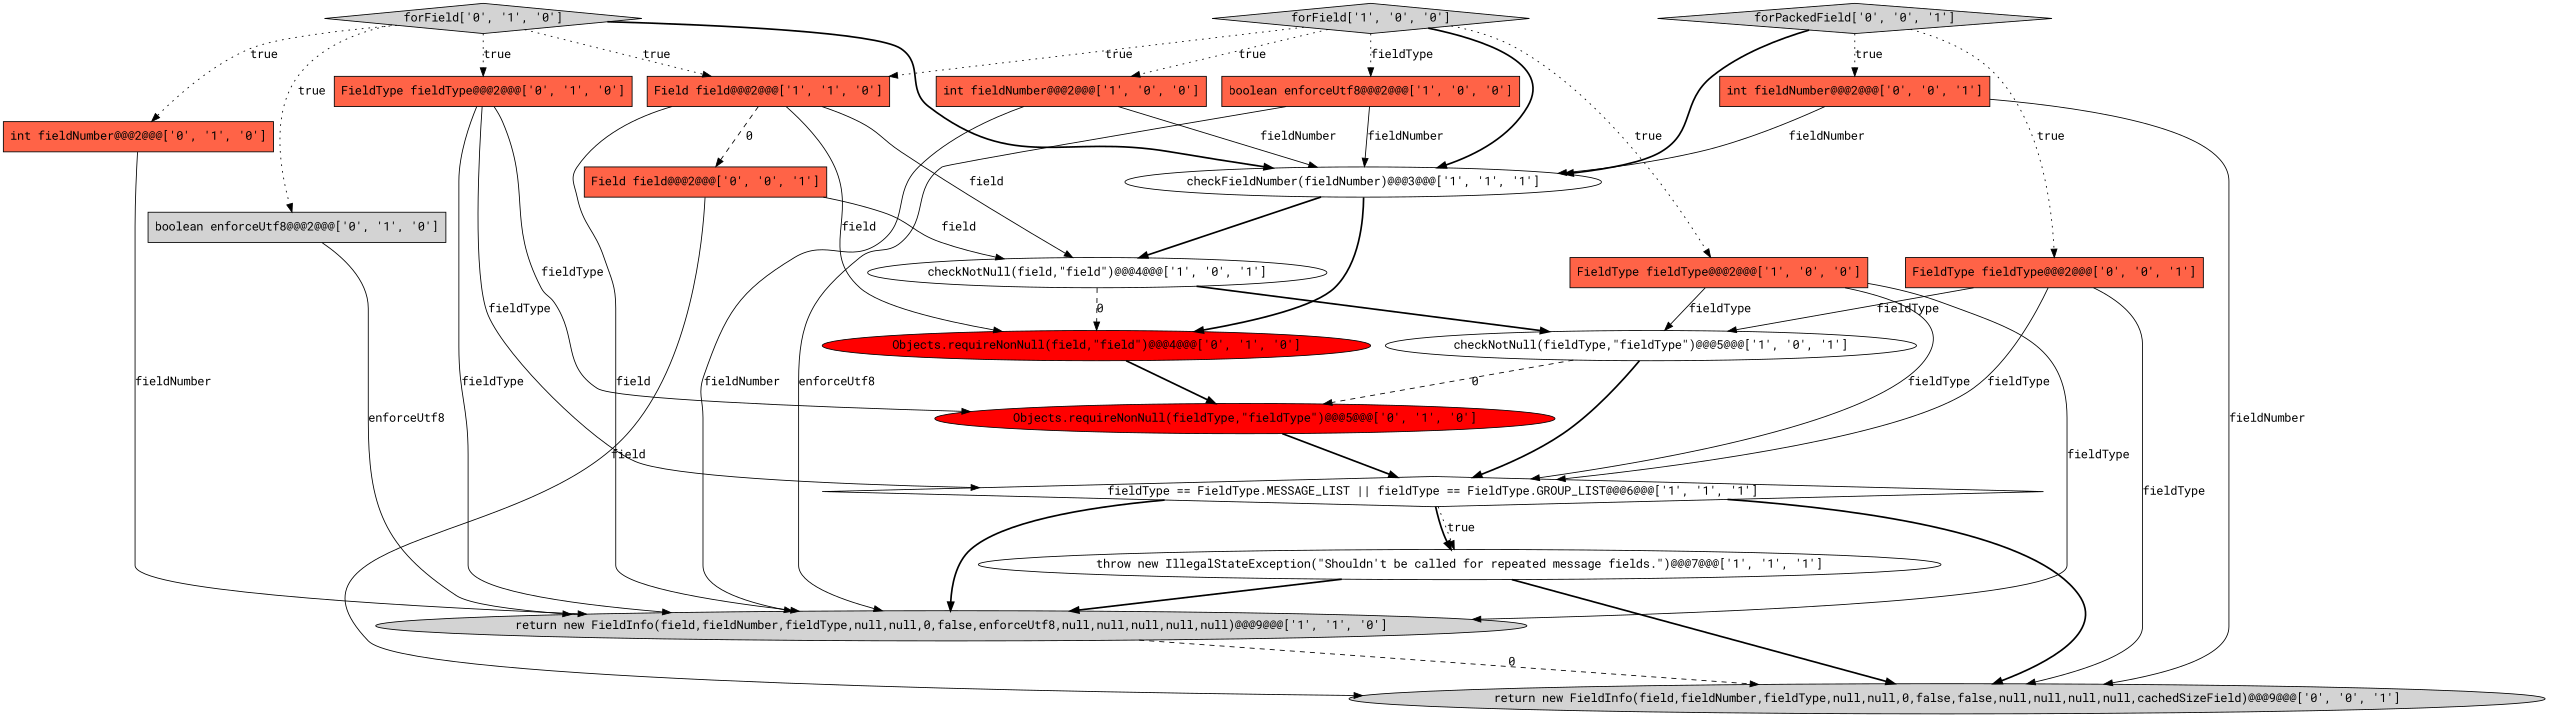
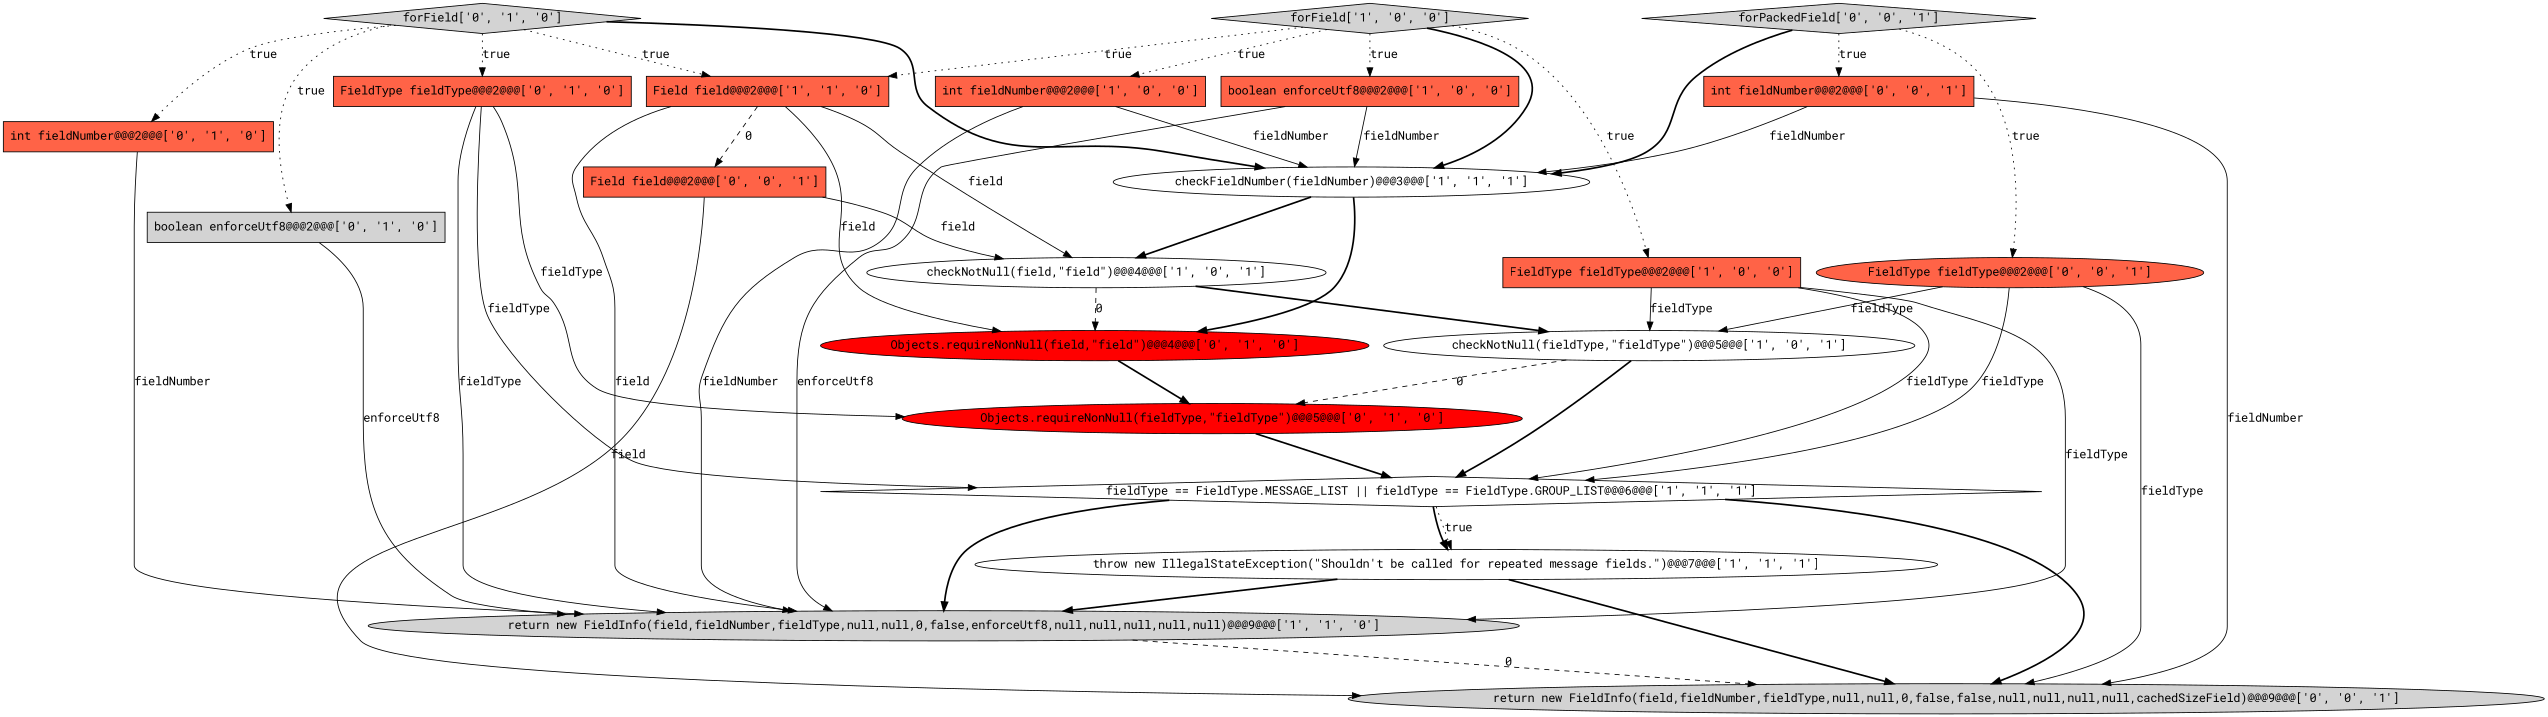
  digraph {
    fontname="Roboto Mono"
    node [fillcolor=tomato fontname="Roboto Mono" shape=box style=filled]
    edge [fontname="Roboto Mono" style=solid]
    n1 [label="FieldType fieldType@@@2@@@['0', '1', '0']"]
    n2 [fillcolor=white label="fieldType == FieldType.MESSAGE_LIST || fieldType == FieldType.GROUP_LIST@@@6@@@['1', '1', '1']" shape=diamond]
    n3 [fillcolor=red label="Objects.requireNonNull(fieldType,\"fieldType\")@@@5@@@['0', '1', '0']" shape=ellipse]
    n4 [fillcolor=lightgray label="return new FieldInfo(field,fieldNumber,fieldType,null,null,0,false,enforceUtf8,null,null,null,null,null)@@@9@@@['1', '1', '0']" shape=ellipse]
    n5 [fillcolor=lightgray label="return new FieldInfo(field,fieldNumber,fieldType,null,null,0,false,false,null,null,null,null,cachedSizeField)@@@9@@@['0', '0', '1']" shape=ellipse]
    n6 [fillcolor=white label="throw new IllegalStateException(\"Shouldn't be called for repeated message fields.\")@@@7@@@['1', '1', '1']" shape=ellipse]
    n7 [label="FieldType fieldType@@@2@@@['1', '0', '0']"]
    n8 [fillcolor=white label="checkNotNull(fieldType,\"fieldType\")@@@5@@@['1', '0', '1']" shape=ellipse]
    n9 [label="Field field@@@2@@@['0', '0', '1']"]
    n10 [fillcolor=white label="checkNotNull(field,\"field\")@@@4@@@['1', '0', '1']" shape=ellipse]
    n11 [fillcolor=red label="Objects.requireNonNull(field,\"field\")@@@4@@@['0', '1', '0']" shape=ellipse]
    n12 [label="Field field@@@2@@@['1', '1', '0']"]
    n13 [label="int fieldNumber@@@2@@@['0', '0', '1']"]
    n14 [fillcolor=white label="checkFieldNumber(fieldNumber)@@@3@@@['1', '1', '1']" shape=ellipse]
    n15 [label="boolean enforceUtf8@@@2@@@['1', '0', '0']"]
-   n16 [label="FieldType fieldType@@@2@@@['0', '0', '1']"]
+   n16 [label="FieldType fieldType@@@2@@@['0', '0', '1']" shape=ellipse]
    n17 [label="int fieldNumber@@@2@@@['1', '0', '0']"]
    n18 [fillcolor=lightgray label="forPackedField['0', '0', '1']" shape=diamond]
    n19 [fillcolor=lightgray label="forField['0', '1', '0']" shape=diamond]
    n20 [label="int fieldNumber@@@2@@@['0', '1', '0']"]
    n21 [fillcolor=lightgray label="boolean enforceUtf8@@@2@@@['0', '1', '0']"]
    n22 [fillcolor=lightgray label="forField['1', '0', '0']" shape=diamond]
    n1 -> n2 [label=fieldType]
    n1 -> n3 [label=fieldType]
    n1 -> n4 [label=fieldType]
    n2 -> n4 [style=bold]
    n2 -> n5 [style=bold]
    n2 -> n6 [label=true style=dotted]
    n2 -> n6 [style=bold]
    n3 -> n2 [style=bold]
    n4 -> n5 [label=0 style=dashed]
    n6 -> n4 [style=bold]
    n6 -> n5 [style=bold]
    n7 -> n2 [label=fieldType]
    n7 -> n4 [label=fieldType]
    n7 -> n8 [label=fieldType]
    n8 -> n2 [style=bold]
    n8 -> n3 [label=0 style=dashed]
    n9 -> n5 [label=field]
    n9 -> n10 [label=field]
    n10 -> n8 [style=bold]
    n10 -> n11 [label=0 style=dashed]
    n11 -> n3 [style=bold]
    n12 -> n4 [label=field]
    n12 -> n9 [label=0 style=dashed]
    n12 -> n10 [label=field]
    n12 -> n11 [label=field]
    n13 -> n5 [label=fieldNumber]
    n13 -> n14 [label=fieldNumber]
    n14 -> n10 [style=bold]
    n14 -> n11 [style=bold]
    n15 -> n4 [label=enforceUtf8]
    n15 -> n14 [label=fieldNumber]
    n16 -> n2 [label=fieldType]
    n16 -> n5 [label=fieldType]
    n16 -> n8 [label=fieldType]
    n17 -> n4 [label=fieldNumber]
    n17 -> n14 [label=fieldNumber]
    n18 -> n13 [label=true style=dotted]
    n18 -> n14 [style=bold]
    n18 -> n16 [label=true style=dotted]
    n19 -> n1 [label=true style=dotted]
    n19 -> n12 [label=true style=dotted]
    n19 -> n14 [style=bold]
    n19 -> n20 [label=true style=dotted]
    n19 -> n21 [label=true style=dotted]
    n20 -> n4 [label=fieldNumber]
    n21 -> n4 [label=enforceUtf8]
    n22 -> n7 [label=true style=dotted]
    n22 -> n12 [label=true style=dotted]
    n22 -> n14 [style=bold]
-   n22 -> n15 [label=fieldType style=dotted]
+   n22 -> n15 [label=true style=dotted]
    n22 -> n17 [label=true style=dotted]
  }
